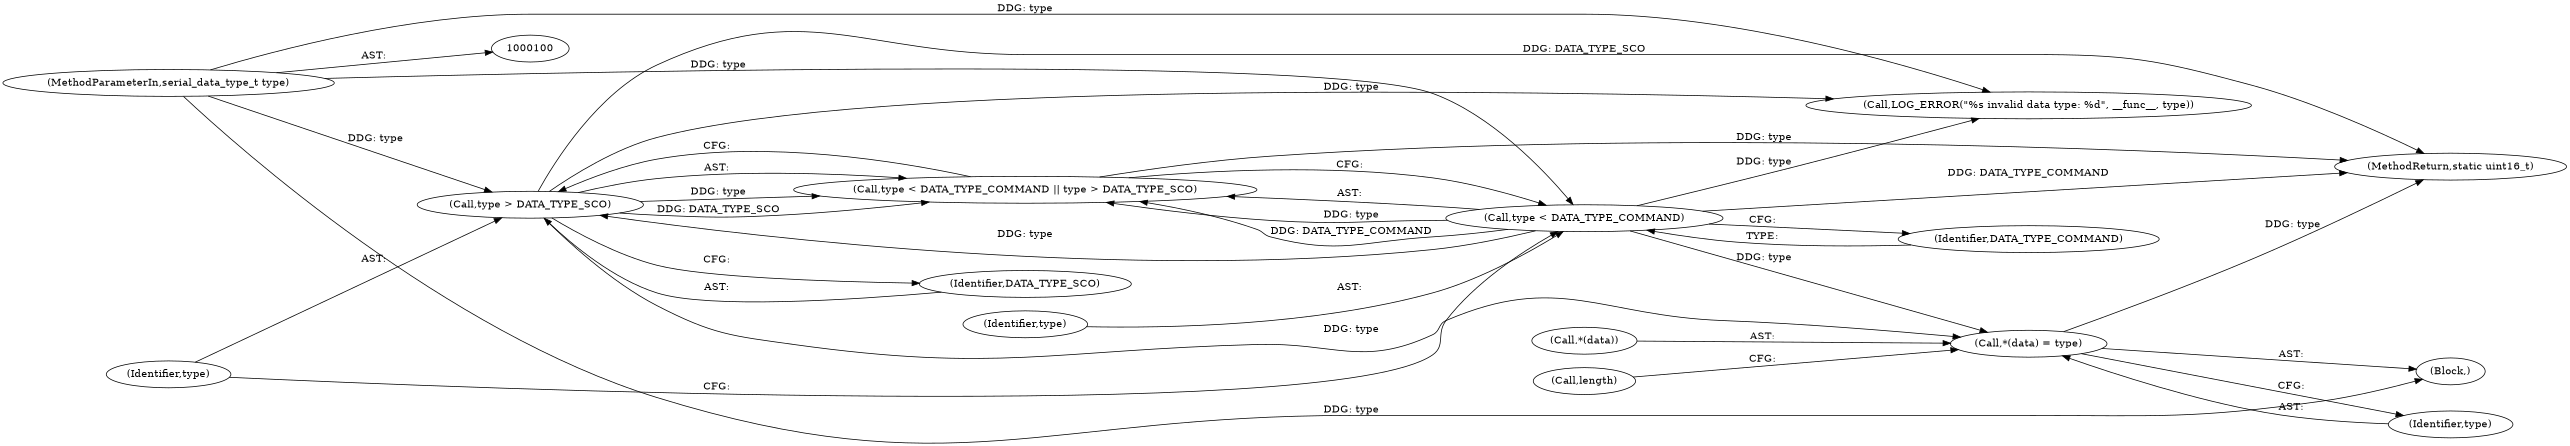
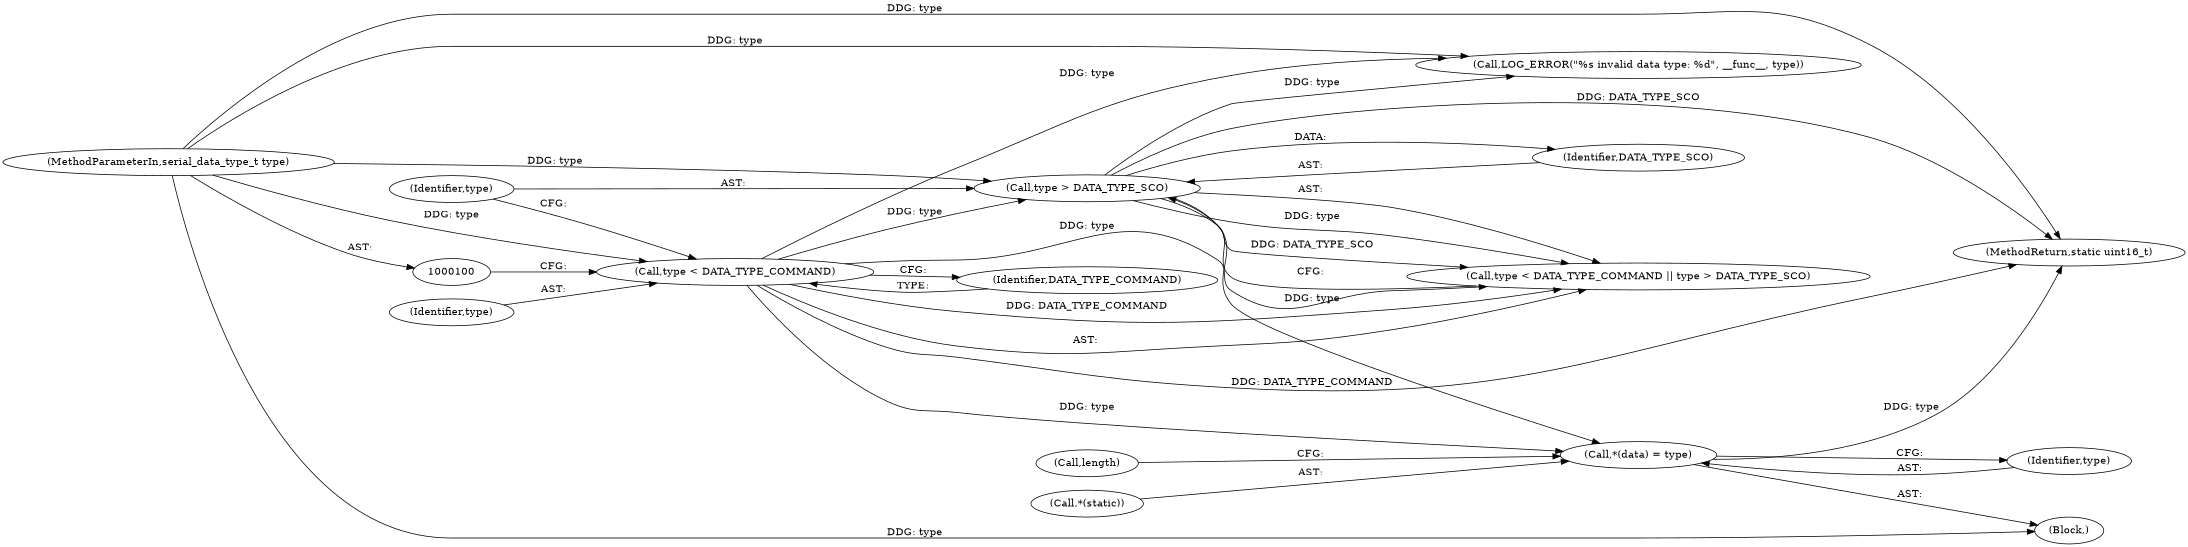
  digraph {
    rankdir=LR
    n1 [label="(Call,*(data) = type)"]
    n2 [label="(MethodReturn,static uint16_t)"]
    n3 [label="(Identifier,type)"]
    n4 [label="(Block,)"]
    n5 [label="(Call,type > DATA_TYPE_SCO)"]
    n6 [label="(Call,type < DATA_TYPE_COMMAND || type > DATA_TYPE_SCO)"]
    n7 [label="(Call,LOG_ERROR(\"%s invalid data type: %d\", __func__, type))"]
    n8 [label="(Identifier,DATA_TYPE_SCO)"]
    n9 [label="(Call,type < DATA_TYPE_COMMAND)"]
    n10 [label="(Identifier,DATA_TYPE_COMMAND)"]
    n11 [label="(MethodParameterIn,serial_data_type_t type)"]
    1000100
    n13 [label="(Identifier,type)"]
    n14 [label="(Call,length)"]
    n15 [label="(Identifier,type)"]
-   n16 [label="(Call,*(data))"]
+   n16 [label="(Call,*(static))"]
    n1 -> n2 [label="DDG: type"]
    n1 -> n3 [label="CFG: "]
    n1 -> n4 [label="AST: "]
    n3 -> n1 [label="AST: "]
    n5 -> n1 [label="DDG: type"]
    n5 -> n2 [label="DDG: DATA_TYPE_SCO"]
    n5 -> n6 [label="AST: "]
    n5 -> n6 [label="DDG: type"]
    n5 -> n6 [label="DDG: DATA_TYPE_SCO"]
    n5 -> n7 [label="DDG: type"]
-   n5 -> n8 [label="CFG: "]
+   n5 -> n8 [label="DATA: "]
    n6 -> n5 [label="CFG: "]
-   n6 -> n9 [label="CFG: "]
+   1000100 -> n9 [label="CFG: "]
    n8 -> n5 [label="AST: "]
    n9 -> n1 [label="DDG: type"]
    n9 -> n2 [label="DDG: DATA_TYPE_COMMAND"]
    n9 -> n5 [label="DDG: type"]
    n9 -> n6 [label="AST: "]
    n9 -> n6 [label="DDG: type"]
    n9 -> n6 [label="DDG: DATA_TYPE_COMMAND"]
    n9 -> n7 [label="DDG: type"]
    n9 -> n10 [label="CFG: "]
    n10 -> n9 [label="TYPE: "]
-   n6 -> n2 [label="DDG: type"]
+   n11 -> n2 [label="DDG: type"]
    n11 -> n4 [label="DDG: type"]
    n11 -> n5 [label="DDG: type"]
    n11 -> n7 [label="DDG: type"]
    n11 -> n9 [label="DDG: type"]
    n11 -> 1000100 [label="AST: "]
    n13 -> n5 [label="AST: "]
    n13 -> n9 [label="CFG: "]
    n14 -> n1 [label="CFG: "]
    n15 -> n9 [label="AST: "]
    n16 -> n1 [label="AST: "]
  }
